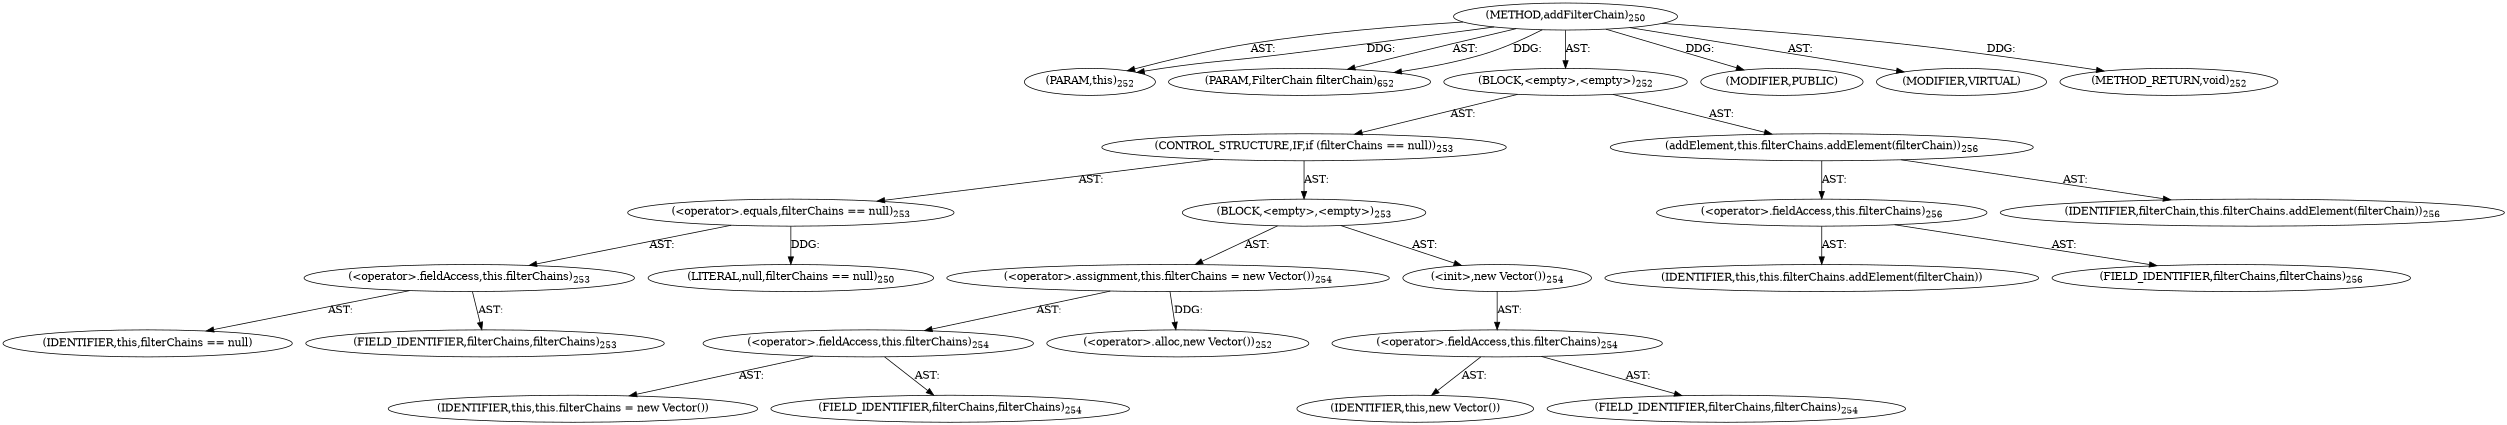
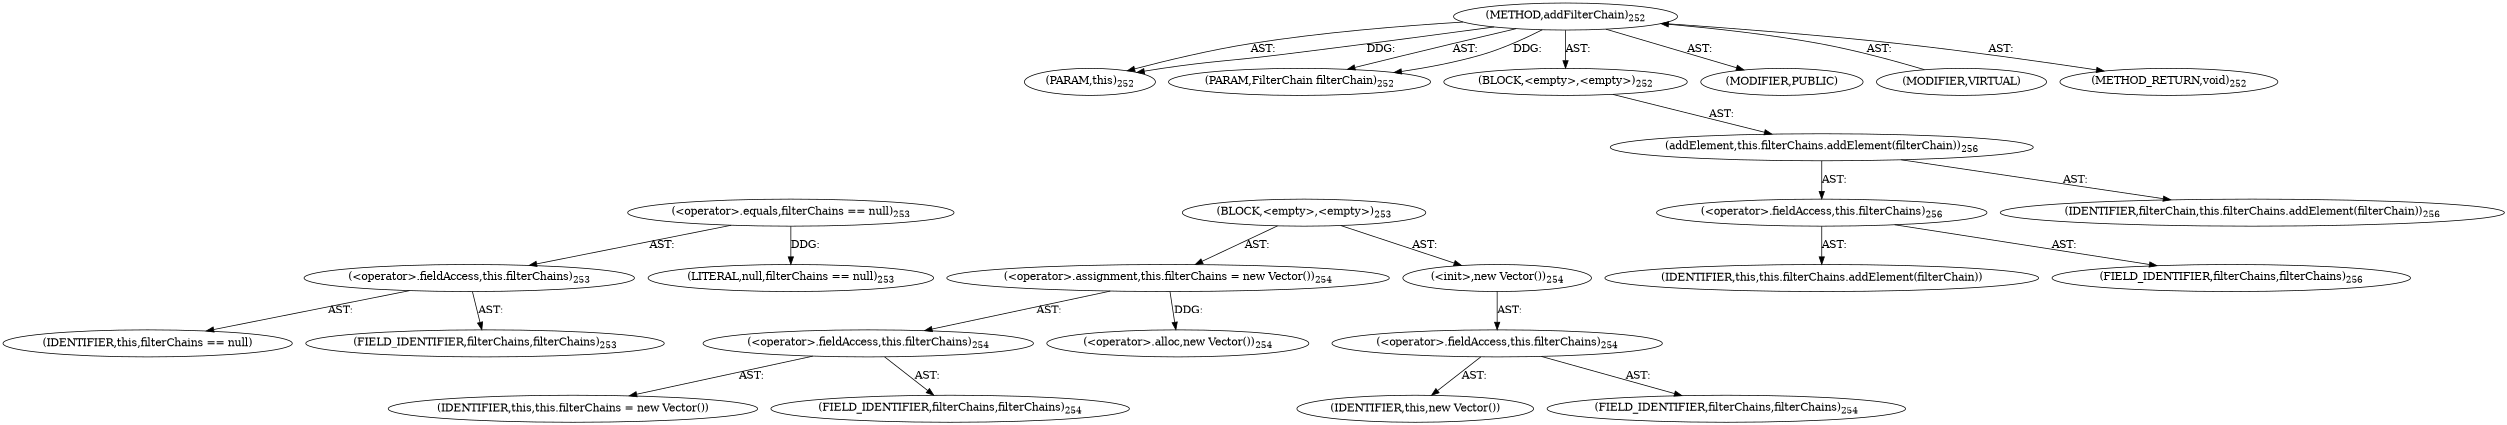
  digraph {
-   n1 [label=<(METHOD,addFilterChain)<SUB>250</SUB>>]
+   n1 [label=<(METHOD,addFilterChain)<SUB>252</SUB>>]
    n2 [label=<(PARAM,this)<SUB>252</SUB>>]
-   n3 [label=<(PARAM,FilterChain filterChain)<SUB>652</SUB>>]
+   n3 [label=<(PARAM,FilterChain filterChain)<SUB>252</SUB>>]
    n4 [label=<(BLOCK,&lt;empty&gt;,&lt;empty&gt;)<SUB>252</SUB>>]
    n5 [label=<(MODIFIER,PUBLIC)>]
    n6 [label=<(MODIFIER,VIRTUAL)>]
    n7 [label=<(METHOD_RETURN,void)<SUB>252</SUB>>]
-   n8 [label=<(CONTROL_STRUCTURE,IF,if (filterChains == null))<SUB>253</SUB>>]
    n9 [label=<(addElement,this.filterChains.addElement(filterChain))<SUB>256</SUB>>]
    n10 [label=<(&lt;operator&gt;.equals,filterChains == null)<SUB>253</SUB>>]
    n11 [label=<(BLOCK,&lt;empty&gt;,&lt;empty&gt;)<SUB>253</SUB>>]
    n12 [label=<(&lt;operator&gt;.fieldAccess,this.filterChains)<SUB>256</SUB>>]
    n13 [label=<(IDENTIFIER,filterChain,this.filterChains.addElement(filterChain))<SUB>256</SUB>>]
    n14 [label=<(&lt;operator&gt;.fieldAccess,this.filterChains)<SUB>253</SUB>>]
-   n15 [label=<(LITERAL,null,filterChains == null)<SUB>250</SUB>>]
+   n15 [label=<(LITERAL,null,filterChains == null)<SUB>253</SUB>>]
    n16 [label=<(&lt;operator&gt;.assignment,this.filterChains = new Vector())<SUB>254</SUB>>]
    n17 [label=<(&lt;init&gt;,new Vector())<SUB>254</SUB>>]
    n18 [label=<(IDENTIFIER,this,filterChains == null)>]
    n19 [label=<(FIELD_IDENTIFIER,filterChains,filterChains)<SUB>253</SUB>>]
    n20 [label=<(&lt;operator&gt;.fieldAccess,this.filterChains)<SUB>254</SUB>>]
-   n21 [label=<(&lt;operator&gt;.alloc,new Vector())<SUB>252</SUB>>]
+   n21 [label=<(&lt;operator&gt;.alloc,new Vector())<SUB>254</SUB>>]
    n22 [label=<(&lt;operator&gt;.fieldAccess,this.filterChains)<SUB>254</SUB>>]
    n23 [label=<(IDENTIFIER,this,this.filterChains = new Vector())>]
    n24 [label=<(FIELD_IDENTIFIER,filterChains,filterChains)<SUB>254</SUB>>]
    n25 [label=<(IDENTIFIER,this,new Vector())>]
    n26 [label=<(FIELD_IDENTIFIER,filterChains,filterChains)<SUB>254</SUB>>]
    n27 [label=<(IDENTIFIER,this,this.filterChains.addElement(filterChain))>]
    n28 [label=<(FIELD_IDENTIFIER,filterChains,filterChains)<SUB>256</SUB>>]
    n1 -> n2 [label="AST: "]
    n1 -> n2 [label="DDG: "]
    n1 -> n3 [label="AST: "]
    n1 -> n3 [label="DDG: "]
    n1 -> n4 [label="AST: "]
-   n1 -> n5 [label="DDG: "]
-   n1 -> n6 [label="AST: "]
-   n1 -> n7 [label="DDG: "]
-   n4 -> n8 [label="AST: "]
+   n1 -> n5 [label="AST: "]
+   n6 -> n1 [label="AST: "]
+   n1 -> n7 [label="AST: "]
    n4 -> n9 [label="AST: "]
-   n8 -> n10 [label="AST: "]
-   n8 -> n11 [label="AST: "]
    n9 -> n12 [label="AST: "]
    n9 -> n13 [label="AST: "]
    n10 -> n14 [label="AST: "]
    n10 -> n15 [label="DDG: "]
    n11 -> n16 [label="AST: "]
    n11 -> n17 [label="AST: "]
    n12 -> n27 [label="AST: "]
    n12 -> n28 [label="AST: "]
    n14 -> n18 [label="AST: "]
    n14 -> n19 [label="AST: "]
    n16 -> n20 [label="AST: "]
    n16 -> n21 [label="DDG: "]
    n17 -> n22 [label="AST: "]
    n20 -> n23 [label="AST: "]
    n20 -> n24 [label="AST: "]
    n22 -> n25 [label="AST: "]
    n22 -> n26 [label="AST: "]
  }
